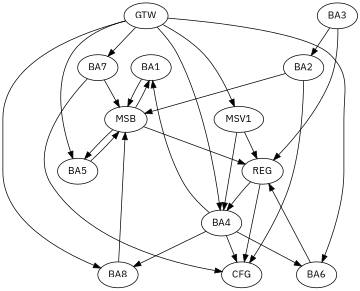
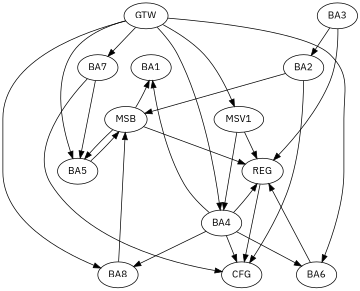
  strict digraph {
    fontname="IBM Plex Sans"
    node [fontname="IBM Plex Sans"]
    edge [fontname="IBM Plex Sans"]
    n1 [label=BA1]
    n2 [label=MSB]
    n3 [label=REG]
    n4 [label=BA5]
    n5 [label=BA2]
    n6 [label=CFG]
    n7 [label=BA3]
    n8 [label=BA4]
    n9 [label=BA6]
    n10 [label=BA8]
    n11 [label=BA7]
    n12 [label=GTW]
    n13 [label=MSV1]
-   n1 -> n2
    n2 -> n1
    n2 -> n3
    n2 -> n4
    n3 -> n6
    n4 -> n2
    n5 -> n2
    n5 -> n6
    n7 -> n3
    n7 -> n5
    n8 -> n1
-   n3 -> n8
+   n8 -> n3
    n8 -> n6
    n8 -> n9
    n8 -> n10
    n9 -> n3
    n10 -> n2
-   n11 -> n2
+   n11 -> n4
    n11 -> n6
    n12 -> n4
    n12 -> n8
    n12 -> n9
    n12 -> n10
    n12 -> n11
    n12 -> n13
    n13 -> n3
    n13 -> n8
  }
